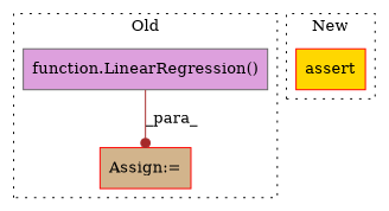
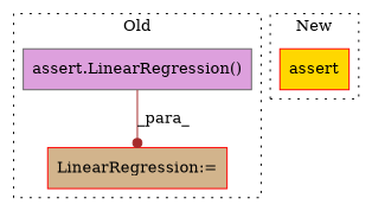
  digraph {
    node [shape=box style=filled color=red]
-   n1 [a=75 l=49 label="function.LinearRegression()" s=972 fillcolor=plum color=gray40]
-   n2 [a=68 l=3 label="Assign:=" s=969 fillcolor=tan]
+   n1 [a=75 l=49 label="assert.LinearRegression()" s=972 fillcolor=plum color=gray40]
+   n2 [a=68 l=3 label="LinearRegression:=" s=969 fillcolor=tan]
    n3 [a=65 l=7 label=assert s=915 fillcolor=gold]
    subgraph cluster_1 {
      label=Old
      style=dotted
      n1
      n2
    }
    subgraph cluster_2 {
      label=New
      style=dotted
      n3
    }
    n1 -> n2 [label=_para_ color=brown arrowhead=dot]
  }
